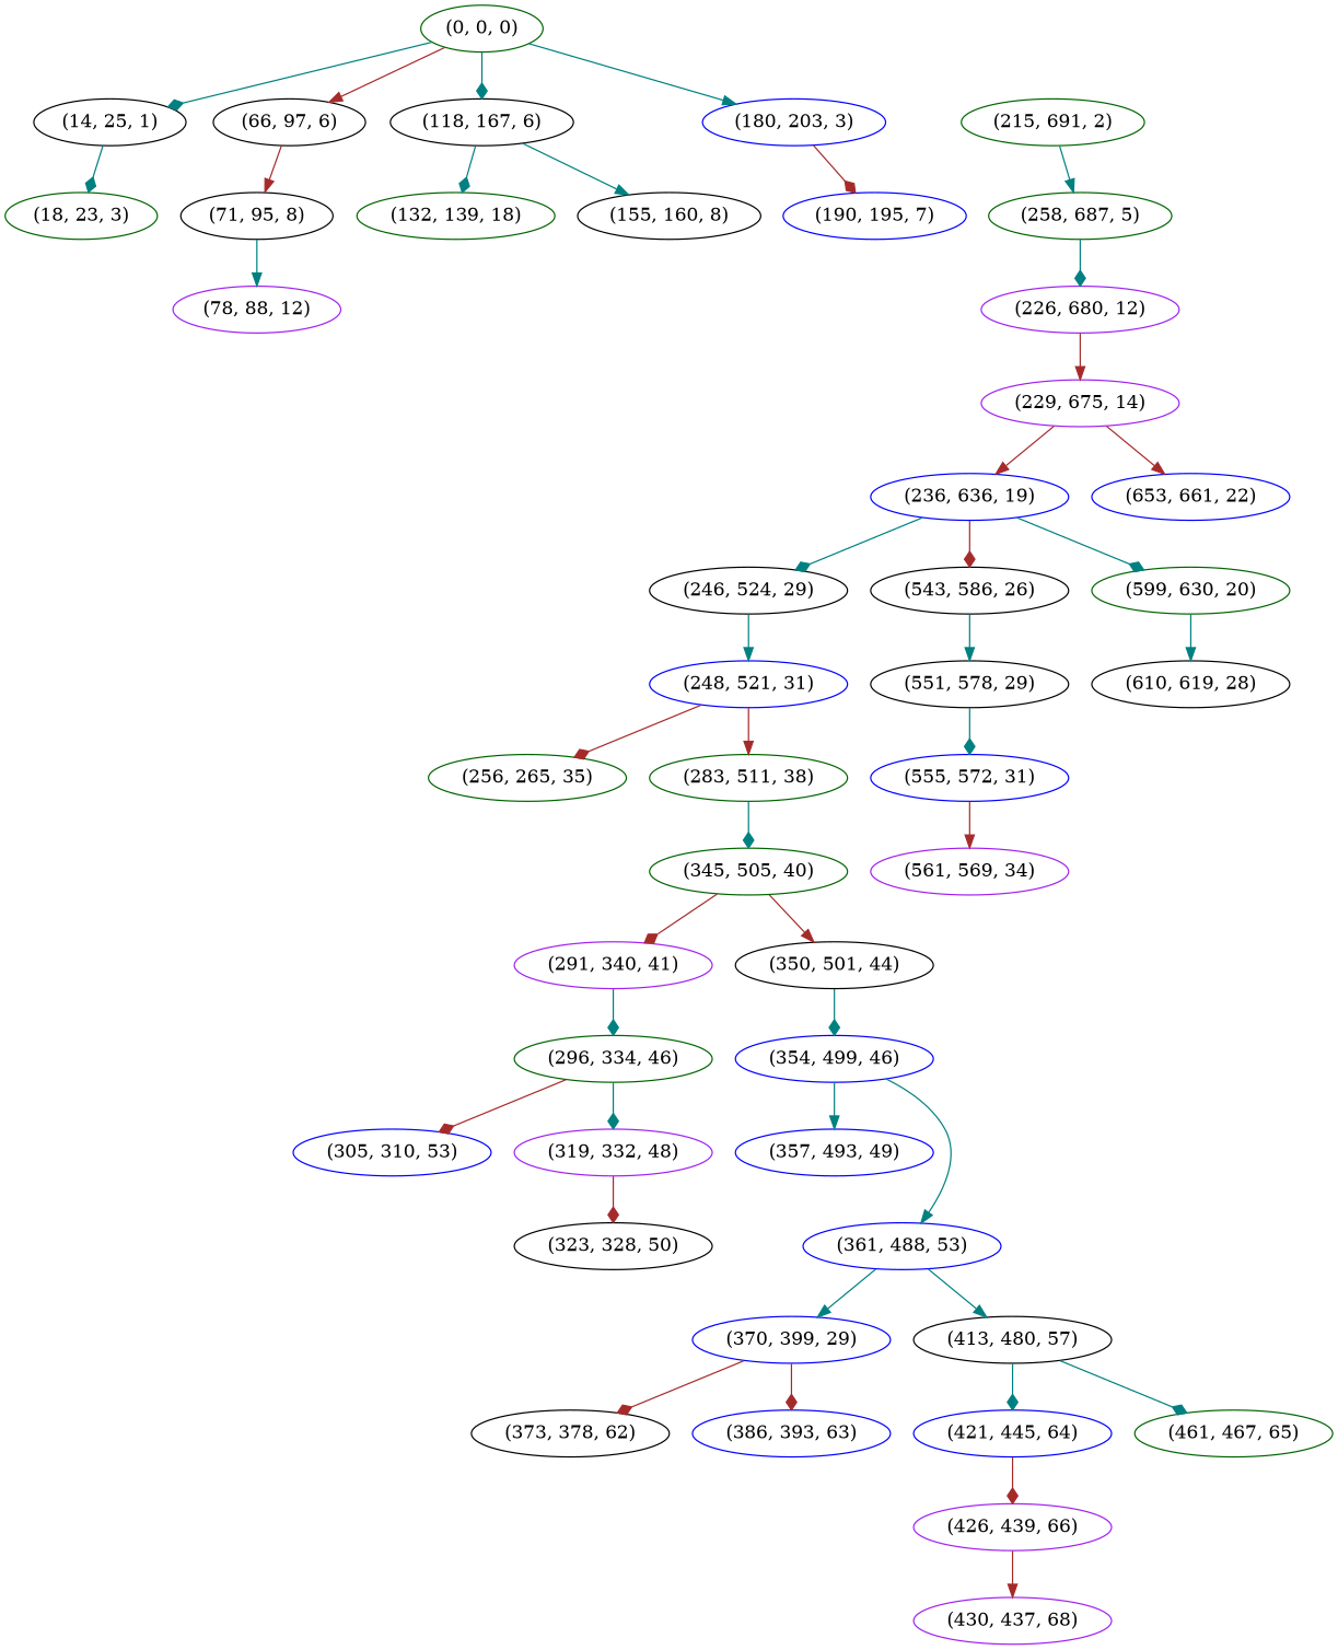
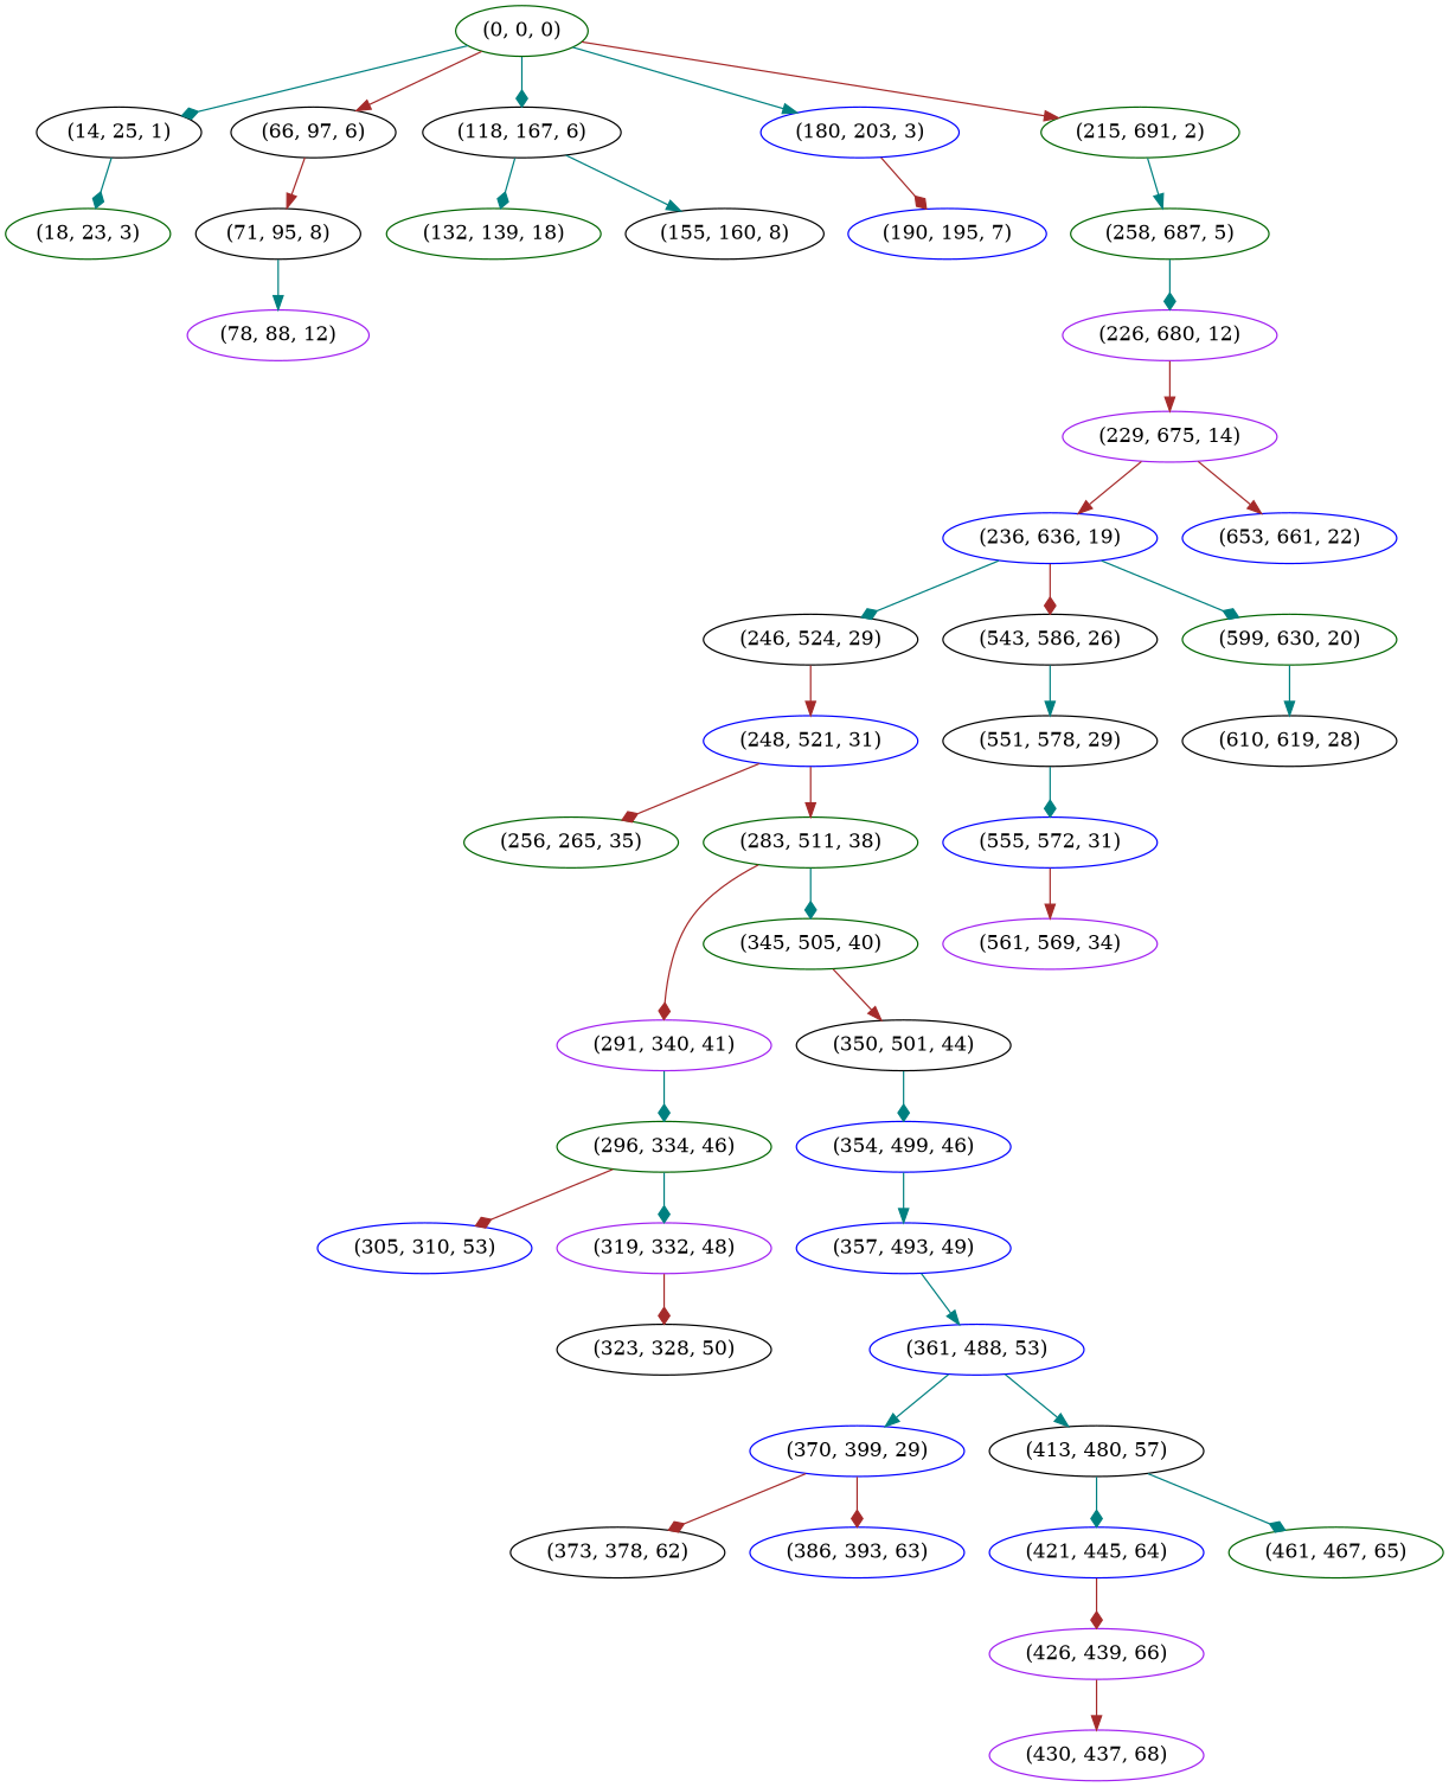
  digraph {
    node [color=black]
    edge [arrowhead=diamond color=teal]
    "(0, 0, 0)" [color=darkgreen]
    "(14, 25, 1)"
    "(66, 97, 6)"
    "(118, 167, 6)"
    "(180, 203, 3)" [color=blue]
    "(215, 691, 2)" [color=darkgreen]
    "(18, 23, 3)" [color=darkgreen]
    "(71, 95, 8)"
    "(132, 139, 18)" [color=darkgreen]
    "(155, 160, 8)"
    "(190, 195, 7)" [color=blue]
    n12 [color=darkgreen label="(258, 687, 5)"]
    "(78, 88, 12)" [color=purple]
    "(226, 680, 12)" [color=purple]
    "(229, 675, 14)" [color=purple]
    "(236, 636, 19)" [color=blue]
    "(653, 661, 22)" [color=blue]
    "(246, 524, 29)"
    "(543, 586, 26)"
    "(599, 630, 20)" [color=darkgreen]
    "(248, 521, 31)" [color=blue]
    "(551, 578, 29)"
    "(610, 619, 28)"
    "(256, 265, 35)" [color=darkgreen]
    "(283, 511, 38)" [color=darkgreen]
    "(291, 340, 41)" [color=purple]
    "(345, 505, 40)" [color=darkgreen]
    "(296, 334, 46)" [color=darkgreen]
    "(350, 501, 44)"
    "(305, 310, 53)" [color=blue]
    "(319, 332, 48)" [color=purple]
    "(323, 328, 50)"
    "(354, 499, 46)" [color=blue]
    "(357, 493, 49)" [color=blue]
    "(361, 488, 53)" [color=blue]
    n36 [color=blue label="(370, 399, 29)"]
    "(413, 480, 57)"
    "(373, 378, 62)"
    "(386, 393, 63)" [color=blue]
    "(421, 445, 64)" [color=blue]
    "(461, 467, 65)" [color=darkgreen]
    "(426, 439, 66)" [color=purple]
    "(430, 437, 68)" [color=purple]
    "(555, 572, 31)" [color=blue]
    n45 [color=purple label="(561, 569, 34)"]
    "(0, 0, 0)" -> "(14, 25, 1)"
    "(0, 0, 0)" -> "(66, 97, 6)" [arrowhead=normal color=brown]
    "(0, 0, 0)" -> "(118, 167, 6)"
    "(0, 0, 0)" -> "(180, 203, 3)" [arrowhead=normal]
+   "(0, 0, 0)" -> "(215, 691, 2)" [arrowhead=normal color=brown]
    "(14, 25, 1)" -> "(18, 23, 3)"
    "(66, 97, 6)" -> "(71, 95, 8)" [arrowhead=normal color=brown]
    "(118, 167, 6)" -> "(132, 139, 18)"
    "(118, 167, 6)" -> "(155, 160, 8)" [arrowhead=normal]
    "(180, 203, 3)" -> "(190, 195, 7)" [color=brown]
    "(215, 691, 2)" -> n12 [arrowhead=normal]
    "(71, 95, 8)" -> "(78, 88, 12)" [arrowhead=normal]
    n12 -> "(226, 680, 12)"
    "(226, 680, 12)" -> "(229, 675, 14)" [arrowhead=normal color=brown]
    "(229, 675, 14)" -> "(236, 636, 19)" [arrowhead=normal color=brown]
    "(229, 675, 14)" -> "(653, 661, 22)" [arrowhead=normal color=brown]
    "(236, 636, 19)" -> "(246, 524, 29)"
    "(236, 636, 19)" -> "(543, 586, 26)" [color=brown]
    "(236, 636, 19)" -> "(599, 630, 20)"
-   "(246, 524, 29)" -> "(248, 521, 31)" [arrowhead=normal]
+   "(246, 524, 29)" -> "(248, 521, 31)" [arrowhead=normal color=brown]
    "(543, 586, 26)" -> "(551, 578, 29)" [arrowhead=normal]
    "(599, 630, 20)" -> "(610, 619, 28)" [arrowhead=normal]
    "(248, 521, 31)" -> "(256, 265, 35)" [color=brown]
    "(248, 521, 31)" -> "(283, 511, 38)" [arrowhead=normal color=brown]
    "(551, 578, 29)" -> "(555, 572, 31)"
-   "(345, 505, 40)" -> "(291, 340, 41)" [color=brown]
+   "(283, 511, 38)" -> "(291, 340, 41)" [color=brown]
    "(283, 511, 38)" -> "(345, 505, 40)"
    "(291, 340, 41)" -> "(296, 334, 46)"
    "(345, 505, 40)" -> "(350, 501, 44)" [arrowhead=normal color=brown]
    "(296, 334, 46)" -> "(305, 310, 53)" [color=brown]
    "(296, 334, 46)" -> "(319, 332, 48)"
    "(350, 501, 44)" -> "(354, 499, 46)"
    "(319, 332, 48)" -> "(323, 328, 50)" [color=brown]
    "(354, 499, 46)" -> "(357, 493, 49)" [arrowhead=normal]
-   "(354, 499, 46)" -> "(361, 488, 53)" [arrowhead=normal]
+   "(357, 493, 49)" -> "(361, 488, 53)" [arrowhead=normal]
    "(361, 488, 53)" -> n36 [arrowhead=normal]
    "(361, 488, 53)" -> "(413, 480, 57)" [arrowhead=normal]
    n36 -> "(373, 378, 62)" [color=brown]
    n36 -> "(386, 393, 63)" [color=brown]
    "(413, 480, 57)" -> "(421, 445, 64)"
    "(413, 480, 57)" -> "(461, 467, 65)"
    "(421, 445, 64)" -> "(426, 439, 66)" [color=brown]
    "(426, 439, 66)" -> "(430, 437, 68)" [arrowhead=normal color=brown]
    "(555, 572, 31)" -> n45 [arrowhead=normal color=brown]
  }
